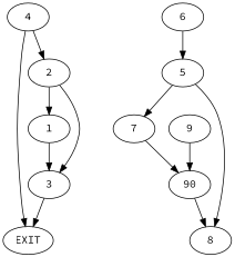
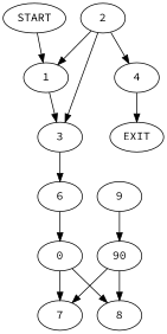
  digraph {
    fontname="Source Code Pro"
    node [fontname="Source Code Pro"]
    edge [fontname="Source Code Pro"]
+   n1 [label=START]
    1
    3
    n4 [label=EXIT]
    2
    4
    6
-   5
+   5 [label=0]
    7
    8
    n11 [label=90]
    9
+   n1 -> 1
    1 -> 3
-   3 -> n4
+   3 -> 6
    2 -> 1
    2 -> 3
-   4 -> 2
+   2 -> 4
    4 -> n4
    6 -> 5
    5 -> 7
    5 -> 8
-   7 -> n11
+   n11 -> 7
    n11 -> 8
    9 -> n11
  }
